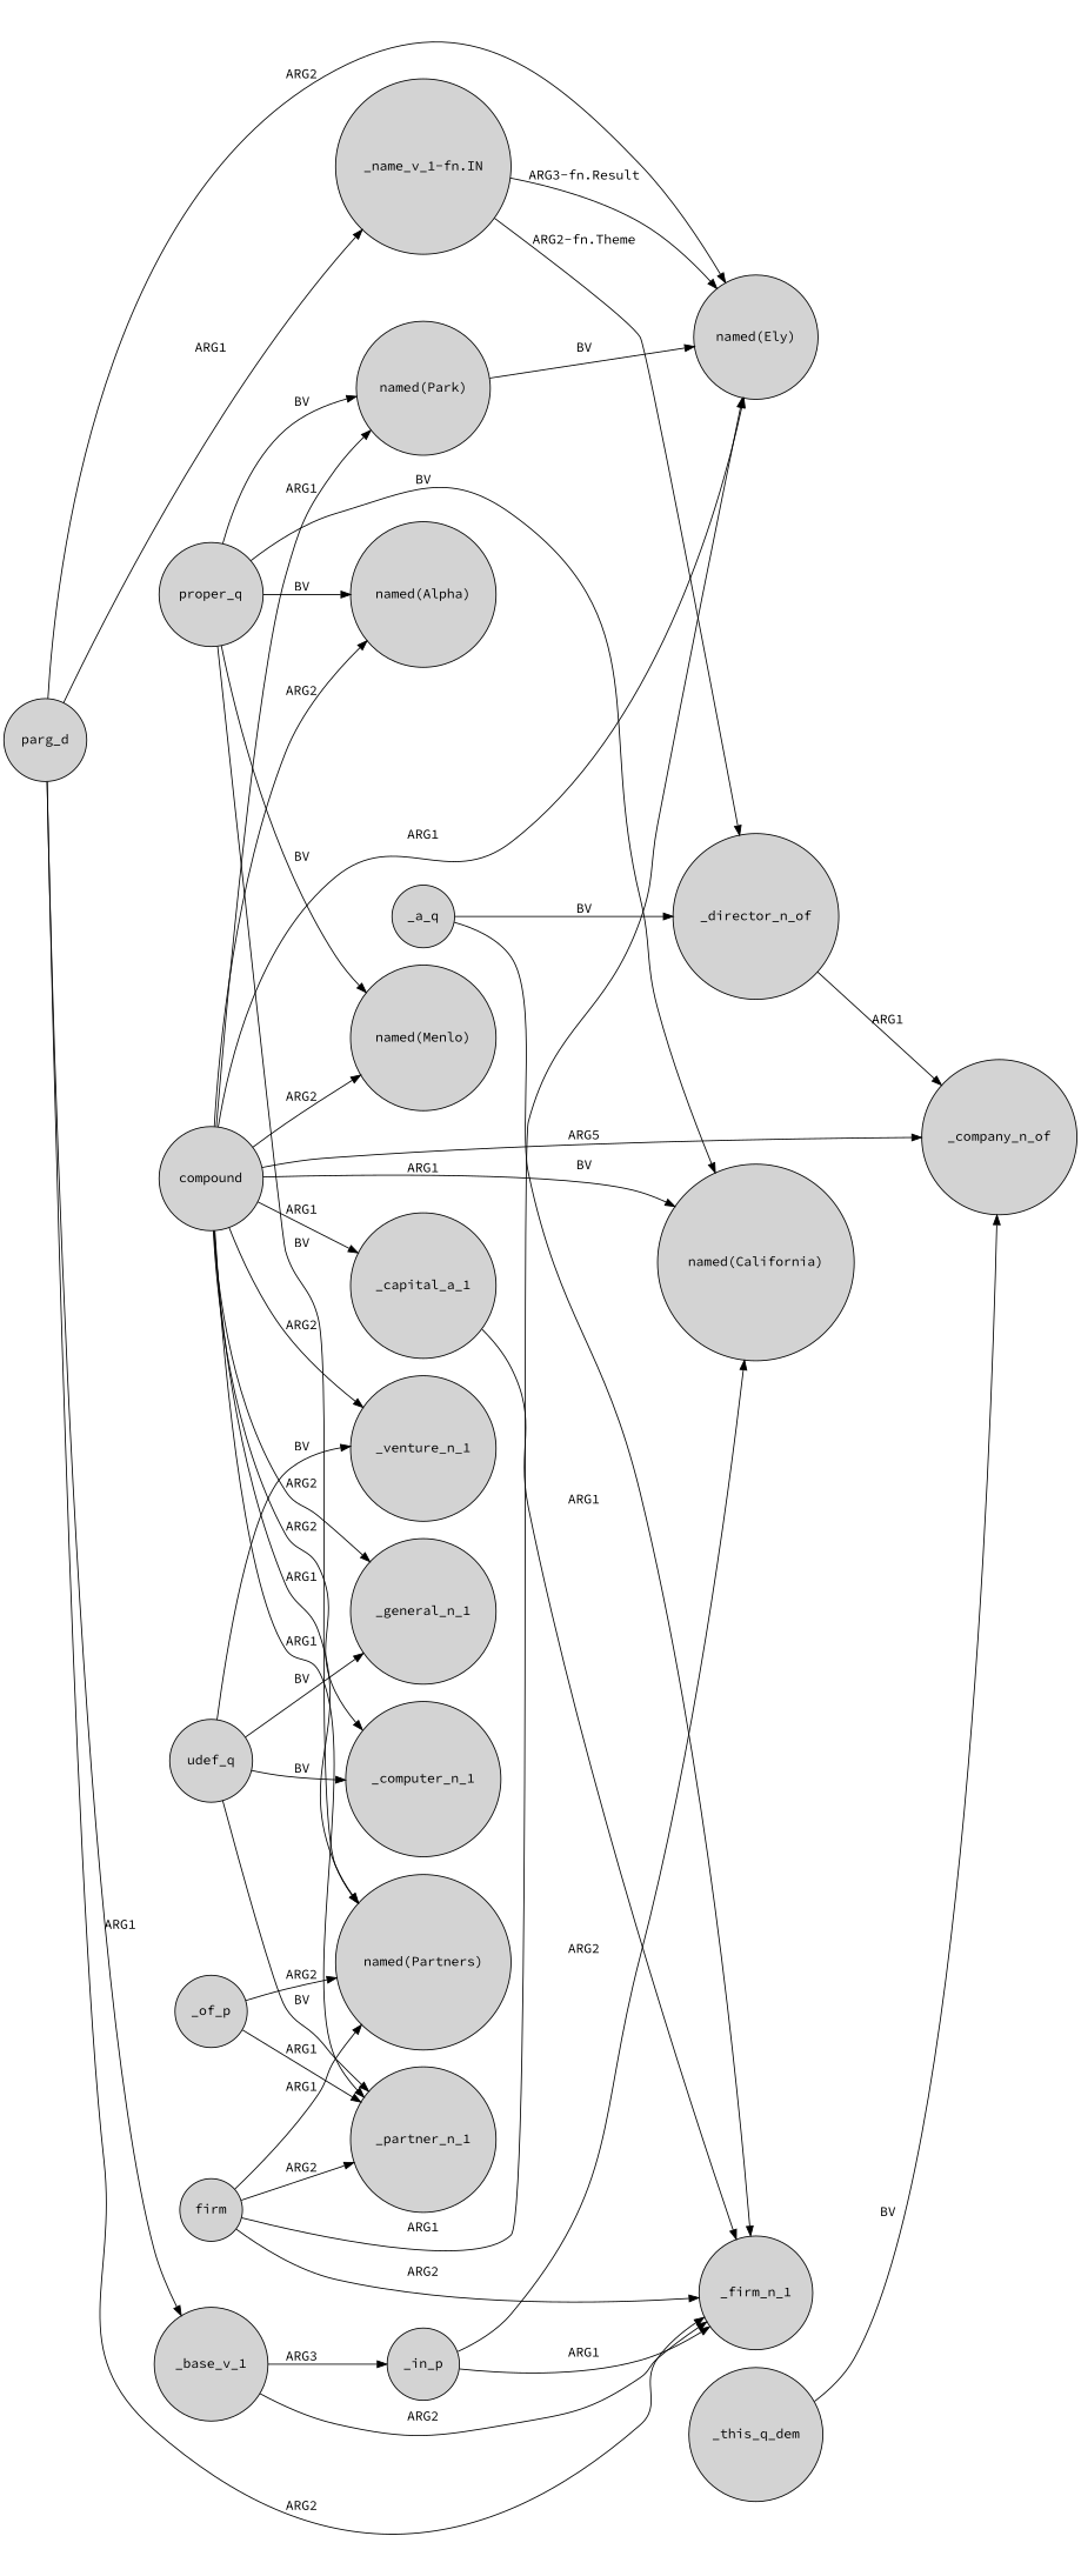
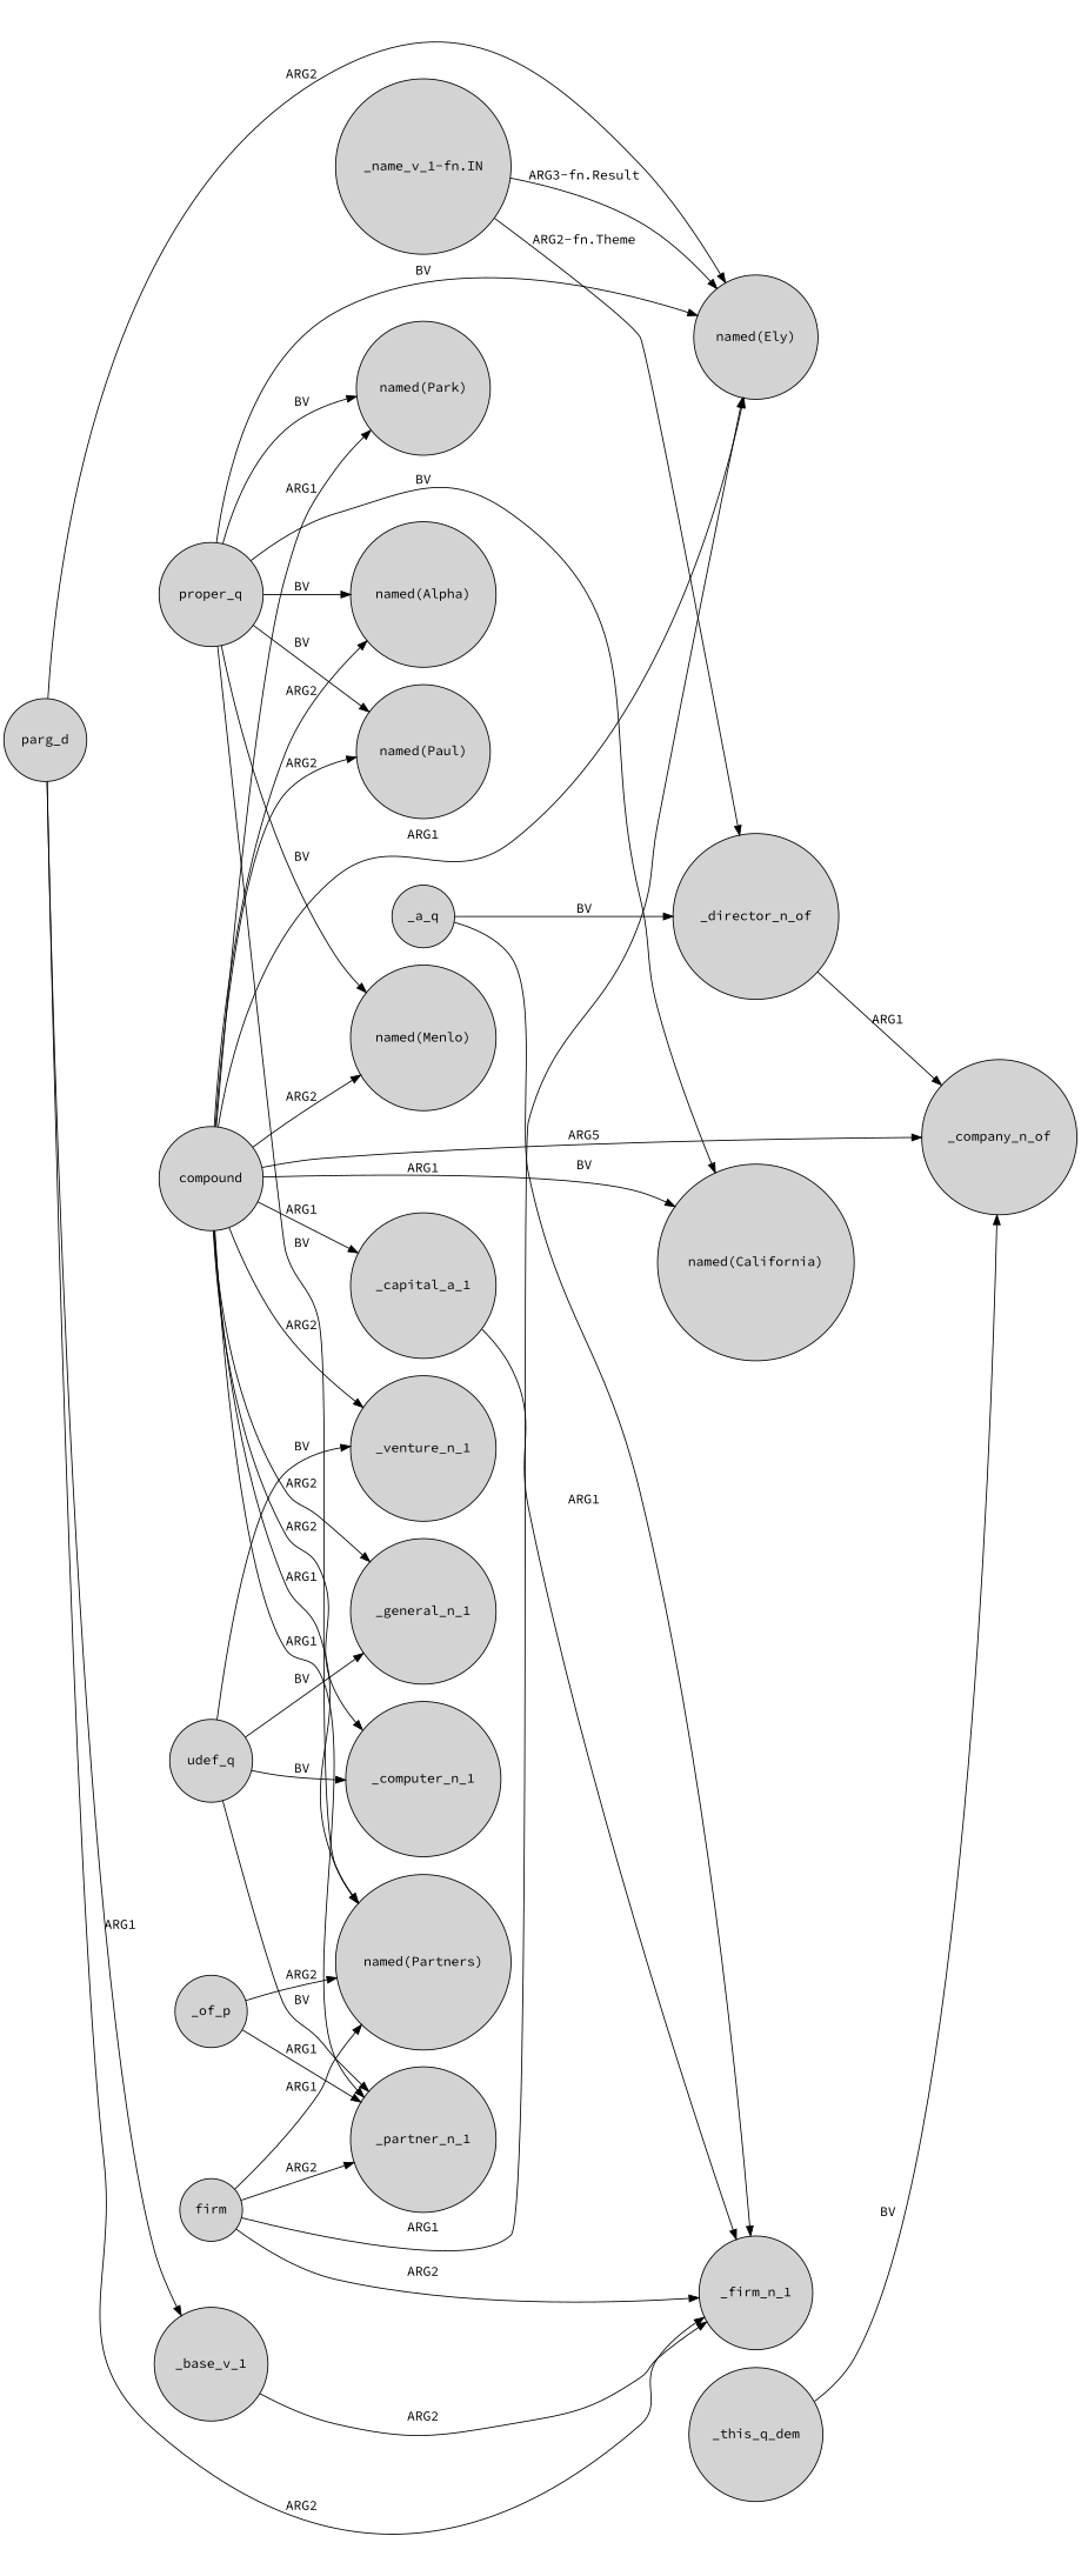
  digraph {
    fontname="Source Code Pro"
    rankdir=LR
    node [fontname="Source Code Pro" shape=circle style=filled]
    edge [fontname="Source Code Pro"]
    "_name_v_1-fn.IN"
    "named(Ely)"
    _director_n_of
    _company_n_of
    compound
    _venture_n_1
    _general_n_1
    "named(California)"
    "named(Partners)"
    _capital_a_1
    _partner_n_1
    "named(Alpha)"
    _computer_n_1
+   "named(Paul)"
    "named(Park)"
    "named(Menlo)"
    _firm_n_1
-   _in_p
    proper_q
    n20 [label=firm]
    _a_q
    _this_q_dem
    udef_q
    parg_d
    _base_v_1
    _of_p
    "_name_v_1-fn.IN" -> "named(Ely)" [label="ARG3-fn.Result"]
    "_name_v_1-fn.IN" -> _director_n_of [label="ARG2-fn.Theme"]
    _director_n_of -> _company_n_of [label=ARG1]
    compound -> "named(Ely)" [label=ARG1]
    compound -> _company_n_of [label=ARG5]
    compound -> _venture_n_1 [label=ARG2]
    compound -> _general_n_1 [label=ARG2]
    compound -> "named(California)" [label=ARG1]
    compound -> "named(Partners)" [label=ARG1]
    compound -> _capital_a_1 [label=ARG1]
    compound -> _partner_n_1 [label=ARG1]
    compound -> "named(Alpha)" [label=ARG2]
    compound -> _computer_n_1 [label=ARG2]
+   compound -> "named(Paul)" [label=ARG2]
    compound -> "named(Park)" [label=ARG1]
    compound -> "named(Menlo)" [label=ARG2]
    _capital_a_1 -> _firm_n_1 [label=ARG1]
-   _in_p -> "named(California)" [label=ARG2]
-   _in_p -> _firm_n_1 [label=ARG1]
-   "named(Park)" -> "named(Ely)" [label=BV]
+   proper_q -> "named(Ely)" [label=BV]
    proper_q -> "named(California)" [label=BV]
    proper_q -> "named(Partners)" [label=BV]
    proper_q -> "named(Alpha)" [label=BV]
+   proper_q -> "named(Paul)" [label=BV]
    proper_q -> "named(Park)" [label=BV]
    proper_q -> "named(Menlo)" [label=BV]
    n20 -> "named(Ely)" [label=ARG1]
    n20 -> "named(Partners)" [label=ARG1]
    n20 -> _partner_n_1 [label=ARG2]
    n20 -> _firm_n_1 [label=ARG2]
    _a_q -> _director_n_of [label=BV]
    _a_q -> _firm_n_1 [label=BV]
    _this_q_dem -> _company_n_of [label=BV]
    udef_q -> _venture_n_1 [label=BV]
    udef_q -> _general_n_1 [label=BV]
    udef_q -> _partner_n_1 [label=BV]
    udef_q -> _computer_n_1 [label=BV]
-   parg_d -> "_name_v_1-fn.IN" [label=ARG1]
    parg_d -> "named(Ely)" [label=ARG2]
    parg_d -> _firm_n_1 [label=ARG2]
    parg_d -> _base_v_1 [label=ARG1]
    _base_v_1 -> _firm_n_1 [label=ARG2]
-   _base_v_1 -> _in_p [label=ARG3]
    _of_p -> "named(Partners)" [label=ARG2]
    _of_p -> _partner_n_1 [label=ARG1]
  }
